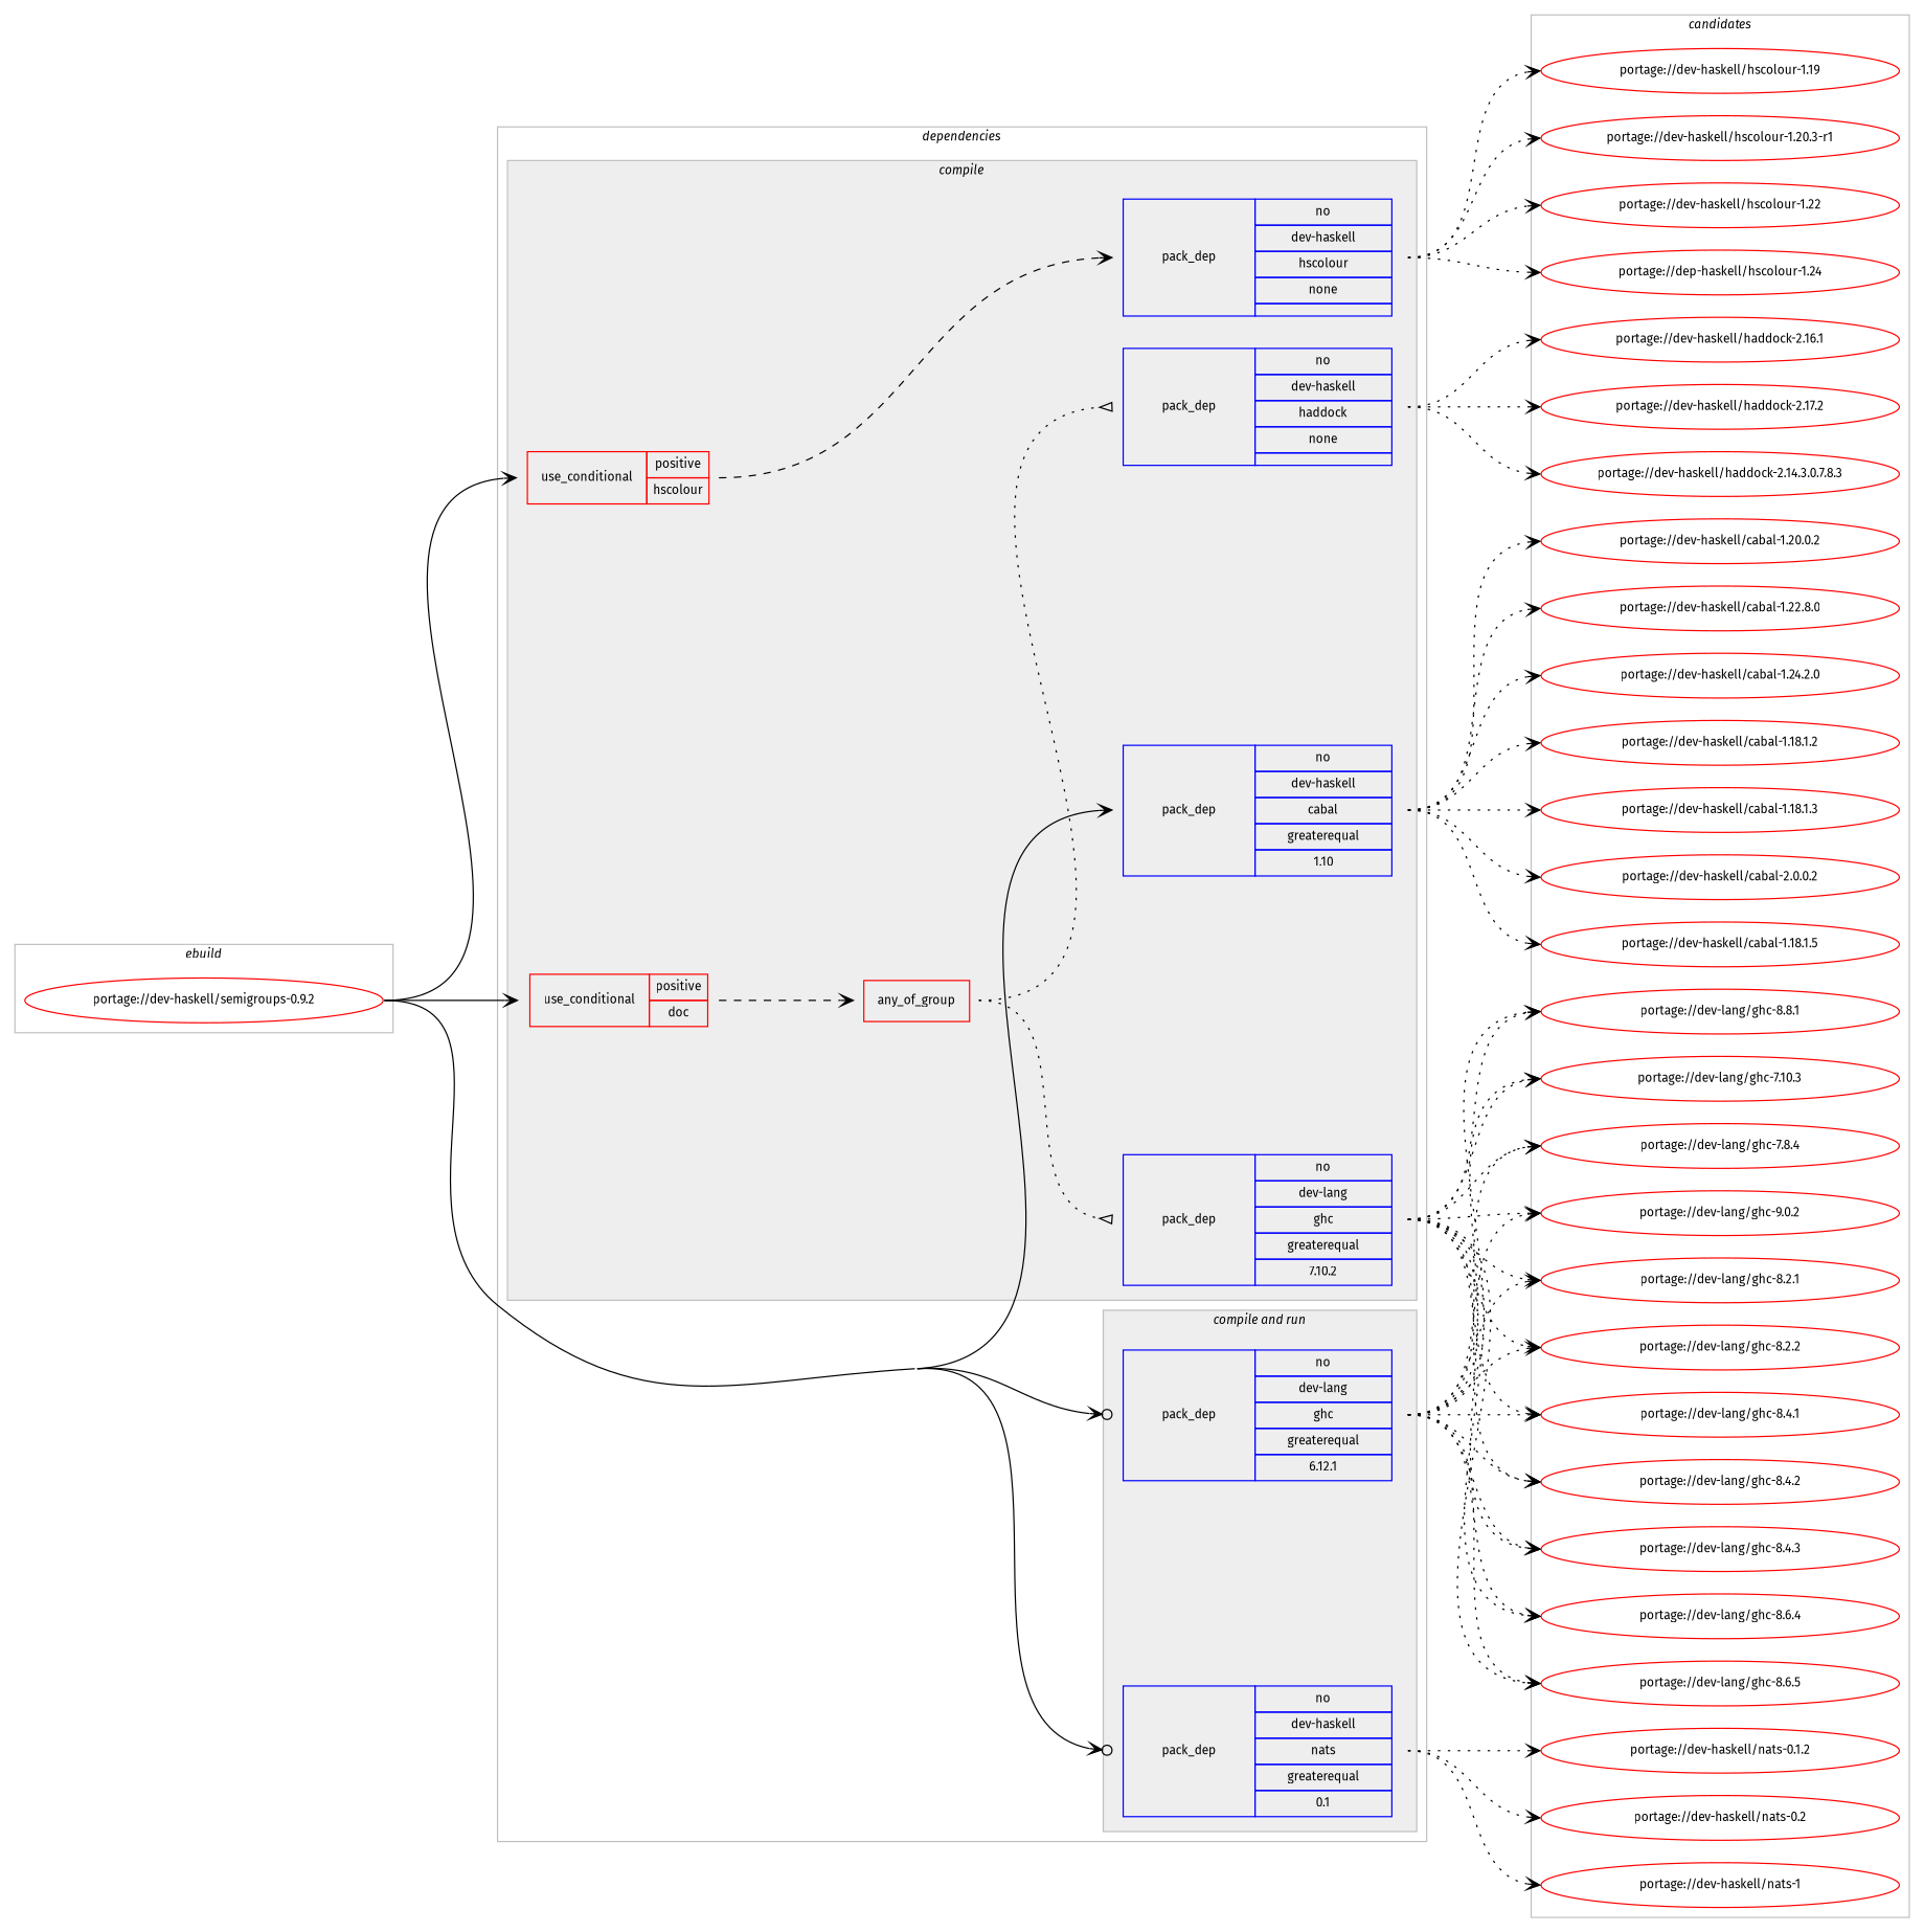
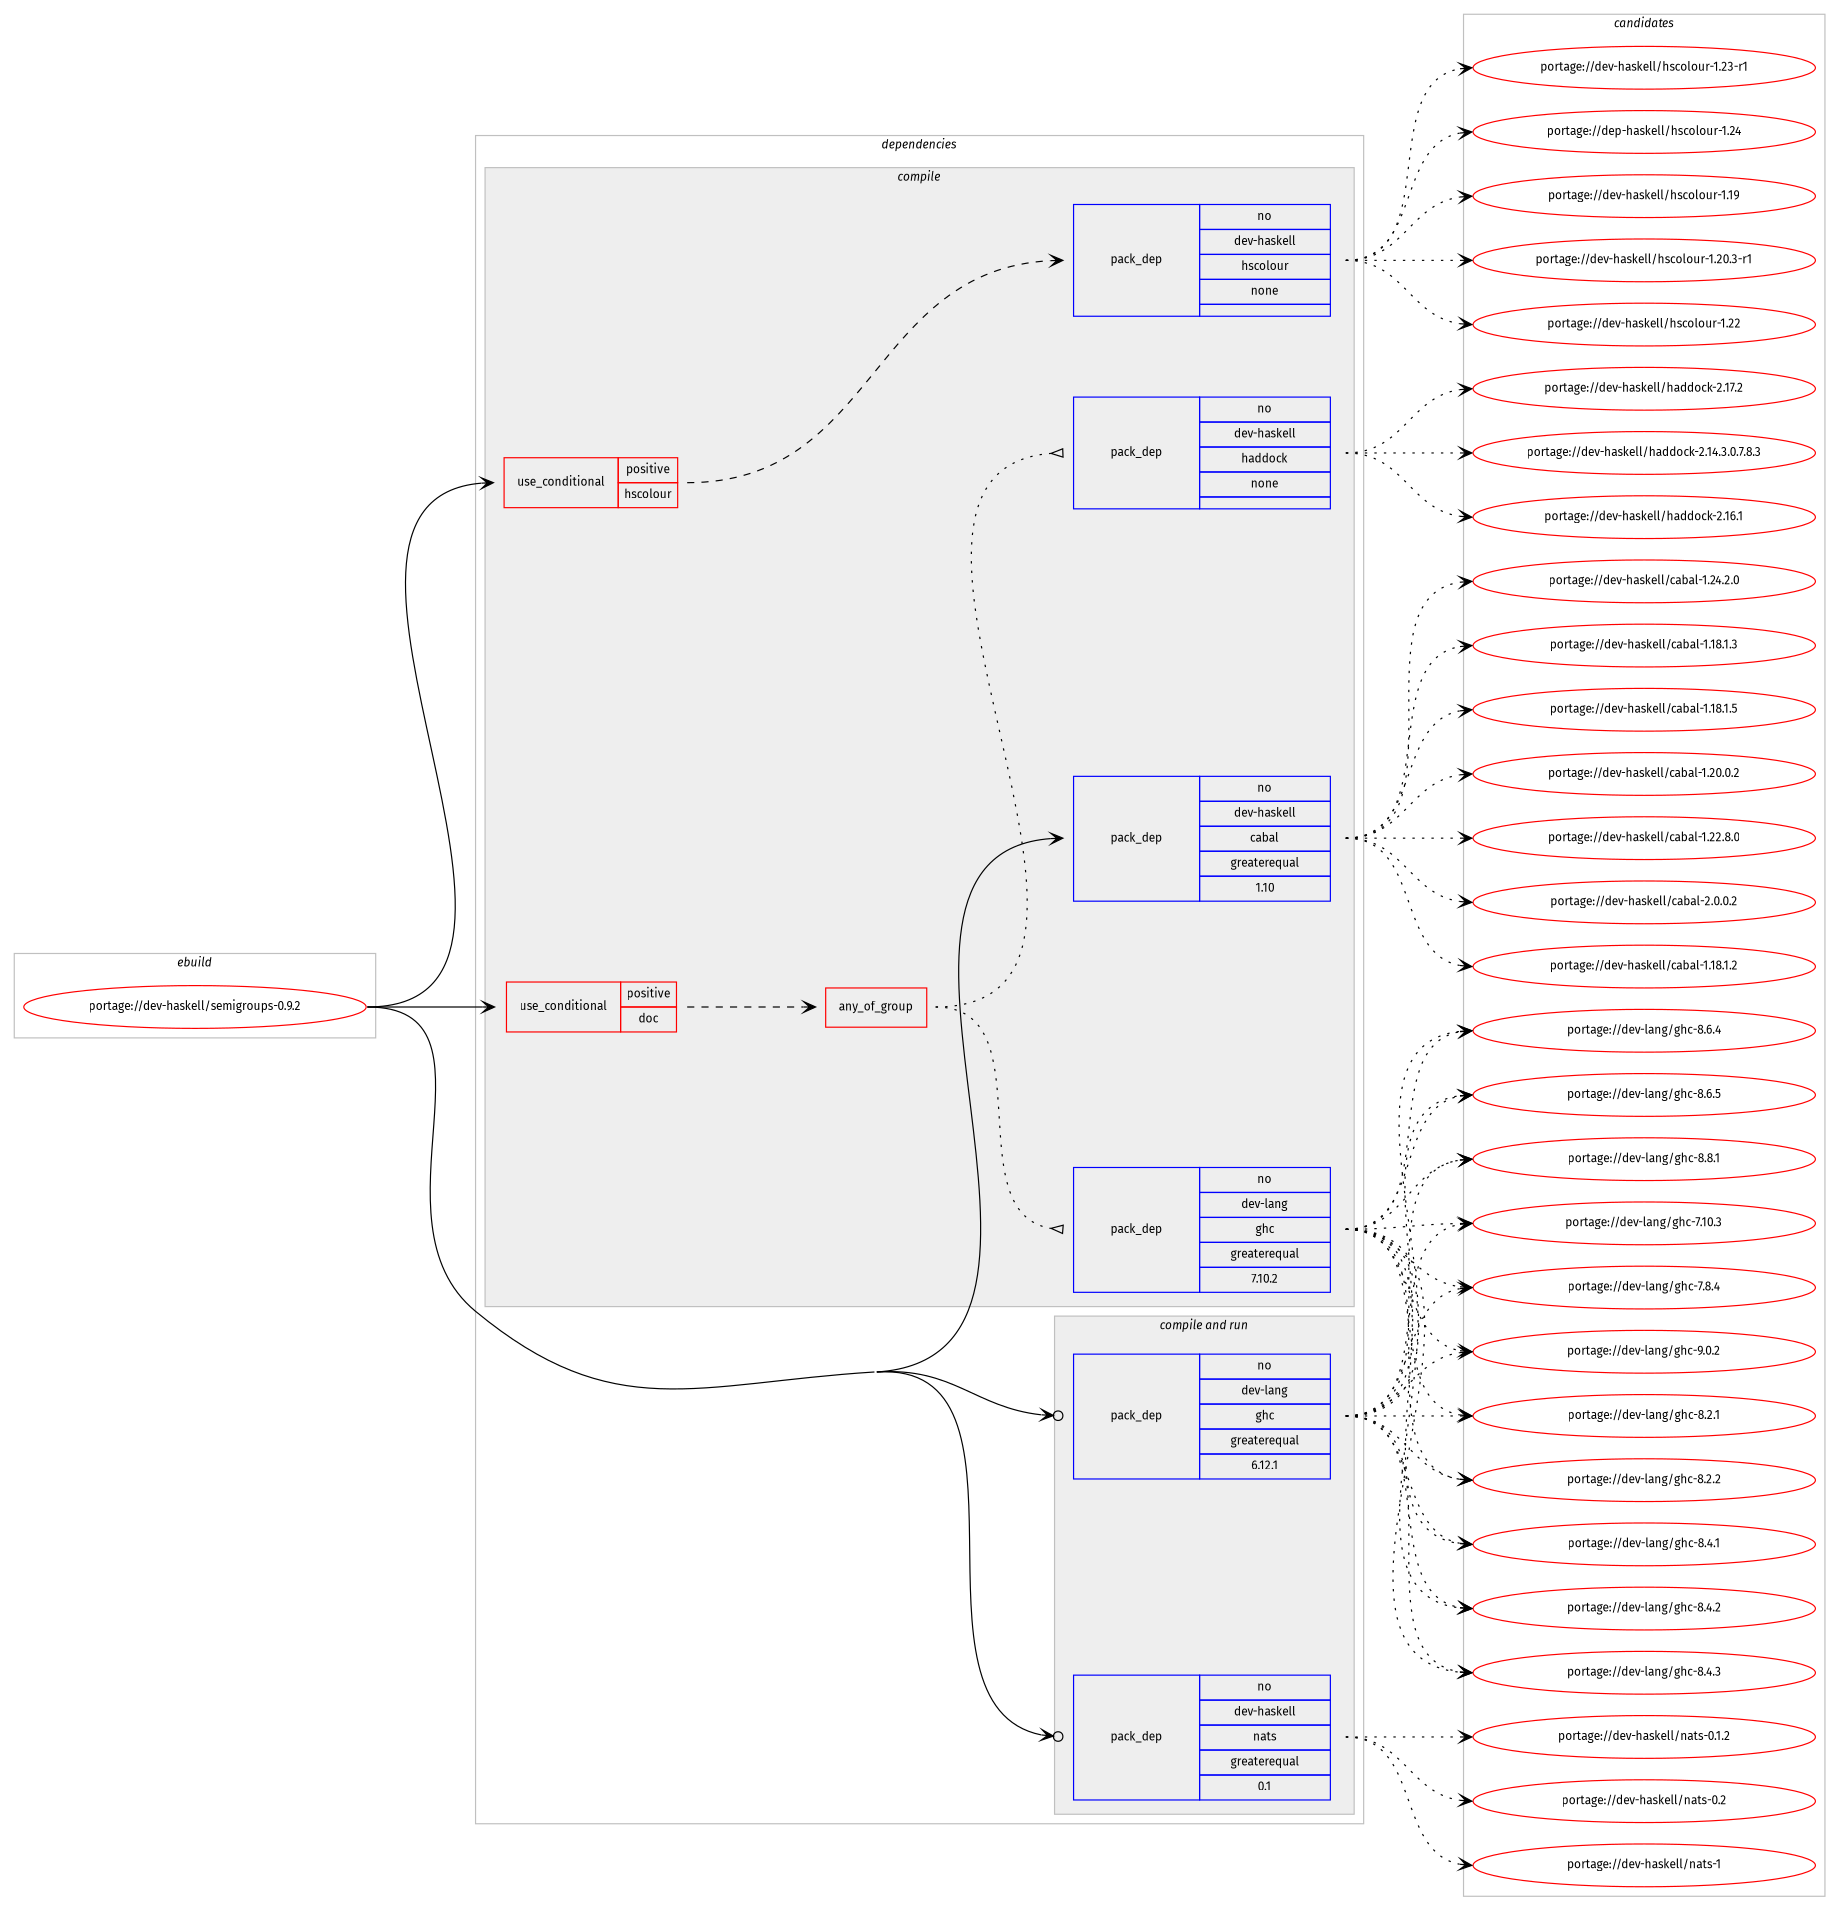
  digraph {
    compound=true
    concentrate=true
    fontname="Fira Sans"
    fontsize=10
    newrank=true
    rankdir=LR
    ranksep=1.5
    node [color=red fontname="Fira Sans" fontsize=10]
    edge [arrowhead=vee fontname="Fira Sans" headport=w style=dotted tailport=e weight=100]
    n1 [label="portage://dev-haskell/semigroups-0.9.2" width=4]
    n2 [color=blue label=<<TABLE BORDER="0" CELLBORDER="1" CELLSPACING="0" CELLPADDING="4" WIDTH="220"><TR><TD ROWSPAN="6" CELLPADDING="30">pack_dep</TD></TR><TR><TD WIDTH="110">no</TD></TR><TR><TD>dev-haskell</TD></TR><TR><TD>haddock</TD></TR><TR><TD>none</TD></TR><TR><TD></TD></TR></TABLE>> shape=none]
    n3 [color=blue label=<<TABLE BORDER="0" CELLBORDER="1" CELLSPACING="0" CELLPADDING="4" WIDTH="220"><TR><TD ROWSPAN="6" CELLPADDING="30">pack_dep</TD></TR><TR><TD WIDTH="110">no</TD></TR><TR><TD>dev-lang</TD></TR><TR><TD>ghc</TD></TR><TR><TD>greaterequal</TD></TR><TR><TD>7.10.2</TD></TR></TABLE>> shape=none]
    n4 [label=<<TABLE BORDER="0" CELLBORDER="1" CELLSPACING="0" CELLPADDING="4"><TR><TD CELLPADDING="10">any_of_group</TD></TR></TABLE>> shape=none]
    n5 [label=<<TABLE BORDER="0" CELLBORDER="1" CELLSPACING="0" CELLPADDING="4"><TR><TD ROWSPAN="3" CELLPADDING="10">use_conditional</TD></TR><TR><TD>positive</TD></TR><TR><TD>doc</TD></TR></TABLE>> shape=none]
    n6 [color=blue label=<<TABLE BORDER="0" CELLBORDER="1" CELLSPACING="0" CELLPADDING="4" WIDTH="220"><TR><TD ROWSPAN="6" CELLPADDING="30">pack_dep</TD></TR><TR><TD WIDTH="110">no</TD></TR><TR><TD>dev-haskell</TD></TR><TR><TD>hscolour</TD></TR><TR><TD>none</TD></TR><TR><TD></TD></TR></TABLE>> shape=none]
    n7 [label=<<TABLE BORDER="0" CELLBORDER="1" CELLSPACING="0" CELLPADDING="4"><TR><TD ROWSPAN="3" CELLPADDING="10">use_conditional</TD></TR><TR><TD>positive</TD></TR><TR><TD>hscolour</TD></TR></TABLE>> shape=none]
    n8 [color=blue label=<<TABLE BORDER="0" CELLBORDER="1" CELLSPACING="0" CELLPADDING="4" WIDTH="220"><TR><TD ROWSPAN="6" CELLPADDING="30">pack_dep</TD></TR><TR><TD WIDTH="110">no</TD></TR><TR><TD>dev-haskell</TD></TR><TR><TD>cabal</TD></TR><TR><TD>greaterequal</TD></TR><TR><TD>1.10</TD></TR></TABLE>> shape=none]
    n9 [color=blue label=<<TABLE BORDER="0" CELLBORDER="1" CELLSPACING="0" CELLPADDING="4" WIDTH="220"><TR><TD ROWSPAN="6" CELLPADDING="30">pack_dep</TD></TR><TR><TD WIDTH="110">no</TD></TR><TR><TD>dev-haskell</TD></TR><TR><TD>nats</TD></TR><TR><TD>greaterequal</TD></TR><TR><TD>0.1</TD></TR></TABLE>> shape=none]
    n10 [color=blue label=<<TABLE BORDER="0" CELLBORDER="1" CELLSPACING="0" CELLPADDING="4" WIDTH="220"><TR><TD ROWSPAN="6" CELLPADDING="30">pack_dep</TD></TR><TR><TD WIDTH="110">no</TD></TR><TR><TD>dev-lang</TD></TR><TR><TD>ghc</TD></TR><TR><TD>greaterequal</TD></TR><TR><TD>6.12.1</TD></TR></TABLE>> shape=none]
    n11 [label="portage://dev-haskell/haddock-2.14.3.0.7.8.3" width=4]
    n12 [label="portage://dev-haskell/haddock-2.16.1" width=4]
    n13 [label="portage://dev-haskell/haddock-2.17.2" width=4]
    n14 [label="portage://dev-lang/ghc-7.10.3" width=4]
    n15 [label="portage://dev-lang/ghc-7.8.4" width=4]
    n16 [label="portage://dev-lang/ghc-9.0.2" width=4]
    n17 [label="portage://dev-lang/ghc-8.2.1" width=4]
    n18 [label="portage://dev-lang/ghc-8.2.2" width=4]
    n19 [label="portage://dev-lang/ghc-8.4.1" width=4]
    n20 [label="portage://dev-lang/ghc-8.4.2" width=4]
    n21 [label="portage://dev-lang/ghc-8.4.3" width=4]
    n22 [label="portage://dev-lang/ghc-8.6.4" width=4]
    n23 [label="portage://dev-lang/ghc-8.6.5" width=4]
    n24 [label="portage://dev-lang/ghc-8.8.1" width=4]
    n25 [label="portage://dev-haskell/hscolour-1.19" width=4]
    n26 [label="portage://dev-haskell/hscolour-1.20.3-r1" width=4]
    n27 [label="portage://dev-haskell/hscolour-1.22" width=4]
+   n28 [label="portage://dev-haskell/hscolour-1.23-r1" width=4]
    n29 [label="portage://dep-haskell/hscolour-1.24" width=4]
    n30 [label="portage://dev-haskell/cabal-1.18.1.2" width=4]
    n31 [label="portage://dev-haskell/cabal-1.18.1.3" width=4]
    n32 [label="portage://dev-haskell/cabal-1.18.1.5" width=4]
    n33 [label="portage://dev-haskell/cabal-1.20.0.2" width=4]
    n34 [label="portage://dev-haskell/cabal-1.22.8.0" width=4]
    n35 [label="portage://dev-haskell/cabal-1.24.2.0" width=4]
    n36 [label="portage://dev-haskell/cabal-2.0.0.2" width=4]
    n37 [label="portage://dev-haskell/nats-0.1.2" width=4]
    n38 [label="portage://dev-haskell/nats-0.2" width=4]
    n39 [label="portage://dev-haskell/nats-1" width=4]
    subgraph cluster_1 {
      color=gray
      label=<<i>ebuild</i>>
      rank=same
      n1
    }
    subgraph cluster_2 {
      color=gray
      label=<<i>dependencies</i>>
      subgraph cluster_3 {
        color=gray
        fillcolor="#eeeeee"
        label=<<i>compile</i>>
        style=filled
        subgraph sub_4 {
          color=gray
          fillcolor="#eeeeee"
          label=<<i>compile</i>>
          style=filled
          n5
          subgraph sub_5 {
            color=gray
            fillcolor="#eeeeee"
            label=<<i>compile</i>>
            style=filled
            n4
            subgraph sub_6 {
              color=gray
              fillcolor="#eeeeee"
              label=<<i>compile</i>>
              style=filled
              n2
            }
            subgraph sub_7 {
              color=gray
              fillcolor="#eeeeee"
              label=<<i>compile</i>>
              style=filled
              n3
            }
          }
        }
        subgraph sub_8 {
          color=gray
          fillcolor="#eeeeee"
          label=<<i>compile</i>>
          style=filled
          n7
          subgraph sub_9 {
            color=gray
            fillcolor="#eeeeee"
            label=<<i>compile</i>>
            style=filled
            n6
          }
        }
        subgraph sub_10 {
          color=gray
          fillcolor="#eeeeee"
          label=<<i>compile</i>>
          style=filled
          n8
        }
      }
      subgraph cluster_11 {
        color=gray
        fillcolor="#eeeeee"
        label=<<i>compile and run</i>>
        style=filled
        subgraph sub_12 {
          color=gray
          fillcolor="#eeeeee"
          label=<<i>compile and run</i>>
          style=filled
          n9
        }
        subgraph sub_13 {
          color=gray
          fillcolor="#eeeeee"
          label=<<i>compile and run</i>>
          style=filled
          n10
        }
      }
      subgraph cluster_14 {
        color=gray
        fillcolor="#eeeeee"
        label=<<i>run</i>>
        style=filled
      }
    }
    subgraph cluster_15 {
      color=gray
      label=<<i>candidates</i>>
      rank=same
      subgraph sub_16 {
        color=black
        label=<<i>candidates</i>>
        nodesep=1
        rank=same
        n11
        n12
        n13
      }
      subgraph sub_17 {
        color=black
        label=<<i>candidates</i>>
        nodesep=1
        rank=same
        n14
        n15
        n16
        n17
        n18
        n19
        n20
        n21
        n22
        n23
        n24
      }
      subgraph sub_18 {
        color=black
        label=<<i>candidates</i>>
        nodesep=1
        rank=same
        n25
        n26
        n27
+       n28
        n29
      }
      subgraph sub_19 {
        color=black
        label=<<i>candidates</i>>
        nodesep=1
        rank=same
        n30
        n31
        n32
        n33
        n34
        n35
        n36
      }
      subgraph sub_20 {
        color=black
        label=<<i>candidates</i>>
        nodesep=1
        rank=same
        n37
        n38
        n39
      }
      subgraph sub_21 {
        color=black
        label=<<i>candidates</i>>
        nodesep=1
        rank=same
        n14
        n15
        n16
        n17
        n18
        n19
        n20
        n21
        n22
        n23
        n24
      }
    }
    n1 -> n5 [style=solid weight=20]
    n1 -> n7 [style=solid weight=20]
    n1 -> n8 [style=solid weight=20]
    n1 -> n9 [arrowhead=odotvee style=solid weight=20]
    n1 -> n10 [arrowhead=odotvee style=solid weight=20]
    n2 -> n11
    n2 -> n12
    n2 -> n13
    n3 -> n14
    n3 -> n15
    n3 -> n16
    n3 -> n17
    n3 -> n18
    n3 -> n19
    n3 -> n20
    n3 -> n21
    n3 -> n22
    n3 -> n23
    n3 -> n24
    n4 -> n2 [arrowhead=oinv weight=20]
    n4 -> n3 [arrowhead=oinv weight=20]
    n5 -> n4 [style=dashed weight=20]
    n6 -> n25
    n6 -> n26
    n6 -> n27
+   n6 -> n28
    n6 -> n29
    n7 -> n6 [style=dashed weight=20]
    n8 -> n30
    n8 -> n31
    n8 -> n32
    n8 -> n33
    n8 -> n34
    n8 -> n35
    n8 -> n36
    n9 -> n37
    n9 -> n38
    n9 -> n39
    n10 -> n14
    n10 -> n15
    n10 -> n16
    n10 -> n17
    n10 -> n18
    n10 -> n19
    n10 -> n20
    n10 -> n21
    n10 -> n22
    n10 -> n23
    n10 -> n24
  }
